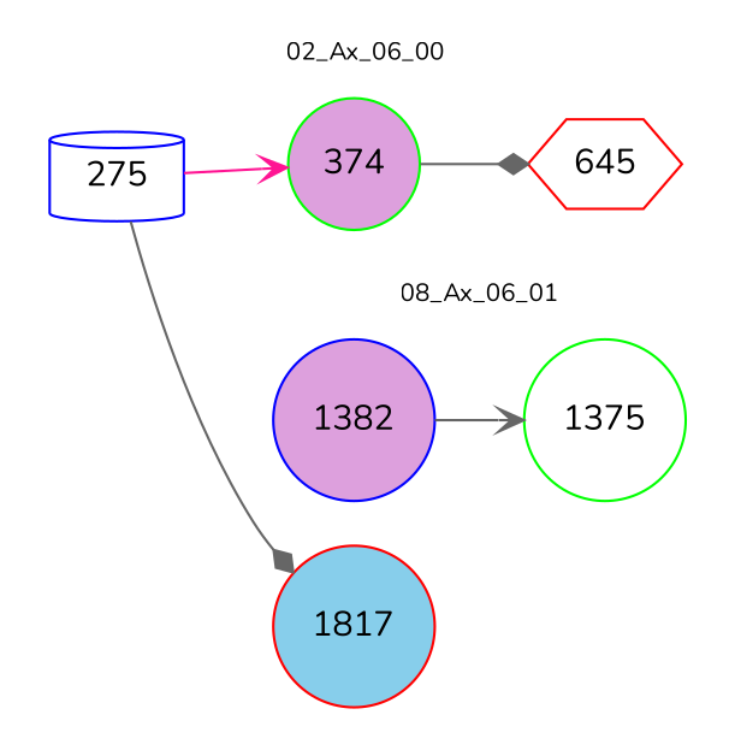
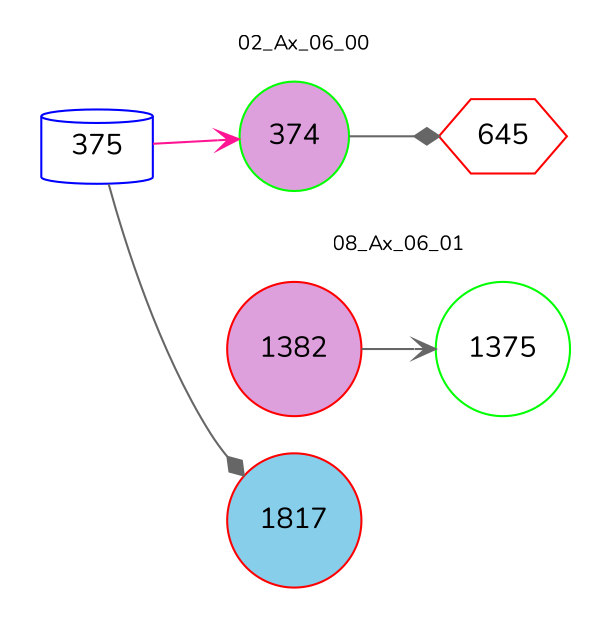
  digraph {
    fontname=Nunito
    rankdir=LR
    node [color=blue fillcolor=white fontname=Nunito shape=circle style=filled]
    edge [arrowhead=vee color=gray40 fontname=Nunito]
-   n1 [label=275 shape=cylinder]
+   n1 [label=375 shape=cylinder]
    n2 [color=green fillcolor=plum label=374]
    n3 [color=red label=645 shape=hexagon]
-   n4 [fillcolor=plum label=1382]
+   n4 [color=red fillcolor=plum label=1382]
    n5 [color=green label=1375]
    n6 [color=red fillcolor=skyblue label=1817]
    subgraph cluster_1 {
      color=white
      fontsize=10
      label="02_Ax_06_00"
      n1
      n2
      n3
    }
    subgraph cluster_2 {
      color=white
      fontsize=10
      label="08_Ax_06_01"
      n4
      n5
      n6
    }
    n1 -> n2 [color=deeppink]
    n1 -> n6 [arrowhead=diamond]
    n2 -> n3 [arrowhead=diamond]
    n4 -> n5
  }
